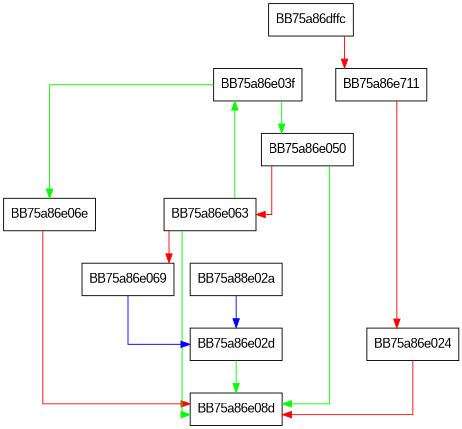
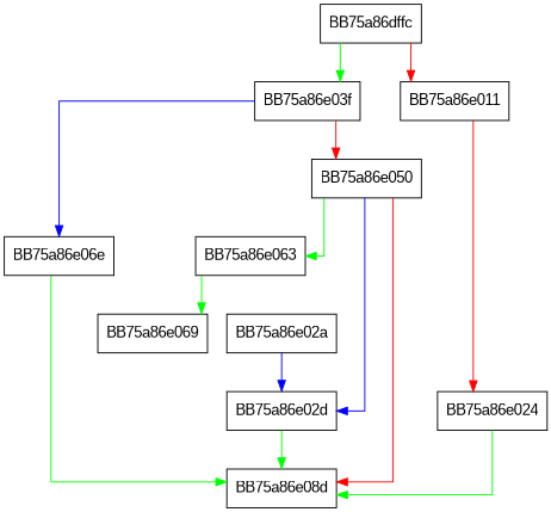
  digraph {
    fontname="Liberation Sans"
    splines=ortho
    node [fontname="Liberation Sans" shape=box]
    edge [color=green fontname="Liberation Sans"]
    BB75a86dffc
    BB75a86e03f
-   BB75a86e011 [label=BB75a86e711]
+   BB75a86e011
    BB75a86e06e
    BB75a86e050
    BB75a86e024
    BB75a86e08d
    BB75a86e063
-   BB75a86e02a [label=BB75a88e02a]
+   BB75a86e02a
    BB75a86e02d
    BB75a86e069
-   BB75a86e063 -> BB75a86e03f
+   BB75a86dffc -> BB75a86e03f
    BB75a86dffc -> BB75a86e011 [color=red]
-   BB75a86e03f -> BB75a86e06e
-   BB75a86e03f -> BB75a86e050
+   BB75a86e03f -> BB75a86e06e [color=blue]
+   BB75a86e03f -> BB75a86e050 [color=red]
    BB75a86e011 -> BB75a86e024 [color=red]
-   BB75a86e06e -> BB75a86e08d [color=red]
-   BB75a86e050 -> BB75a86e08d
-   BB75a86e050 -> BB75a86e063 [color=red]
-   BB75a86e024 -> BB75a86e08d [color=red]
-   BB75a86e063 -> BB75a86e08d
-   BB75a86e063 -> BB75a86e069 [color=red]
+   BB75a86e06e -> BB75a86e08d
+   BB75a86e050 -> BB75a86e08d [color=red]
+   BB75a86e050 -> BB75a86e063
+   BB75a86e024 -> BB75a86e08d
+   BB75a86e063 -> BB75a86e069
    BB75a86e02a -> BB75a86e02d [color=blue]
    BB75a86e02d -> BB75a86e08d
-   BB75a86e069 -> BB75a86e02d [color=blue]
+   BB75a86e050 -> BB75a86e02d [color=blue]
  }
